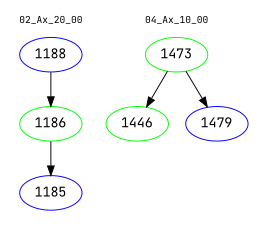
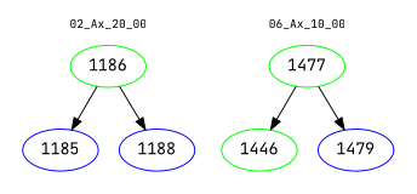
  digraph {
    fontname="JetBrains Mono"
    node [color=green fontname="JetBrains Mono"]
    edge [color=black fontname="JetBrains Mono"]
    n1 [label=1186]
    n2 [color=blue label=1185]
    n3 [color=blue label=1188]
-   n4 [label=1473]
+   n4 [label=1477]
    n5 [label=1446]
    n6 [color=blue label=1479]
    subgraph cluster_1 {
      color=white
      fontsize=10
      label="02_Ax_20_00"
      n1
      n2
      n3
    }
    subgraph cluster_2 {
      color=white
      fontsize=10
-     label="04_Ax_10_00"
+     label="06_Ax_10_00"
      n4
      n5
      n6
    }
    n1 -> n2
-   n3 -> n1
+   n1 -> n3
    n4 -> n5
    n4 -> n6
  }
